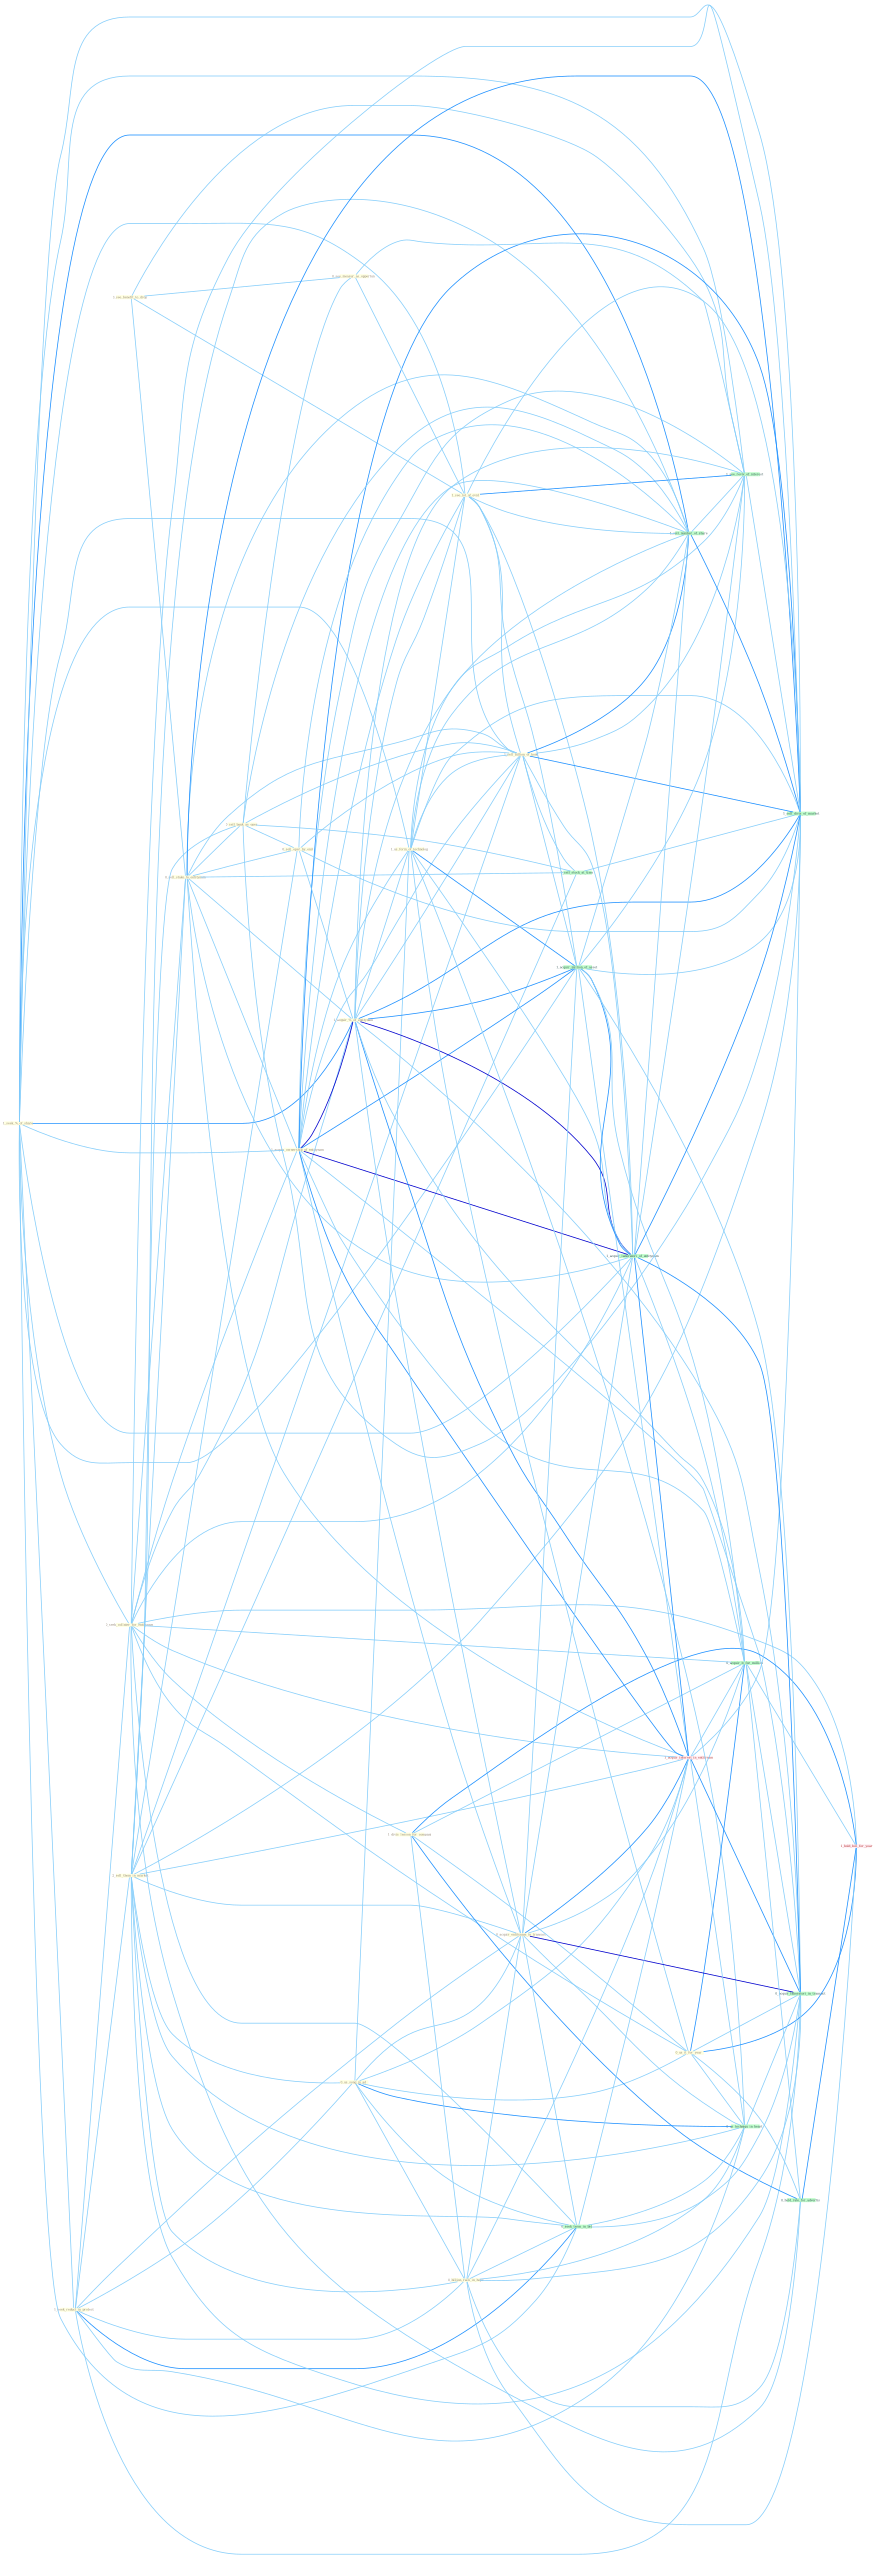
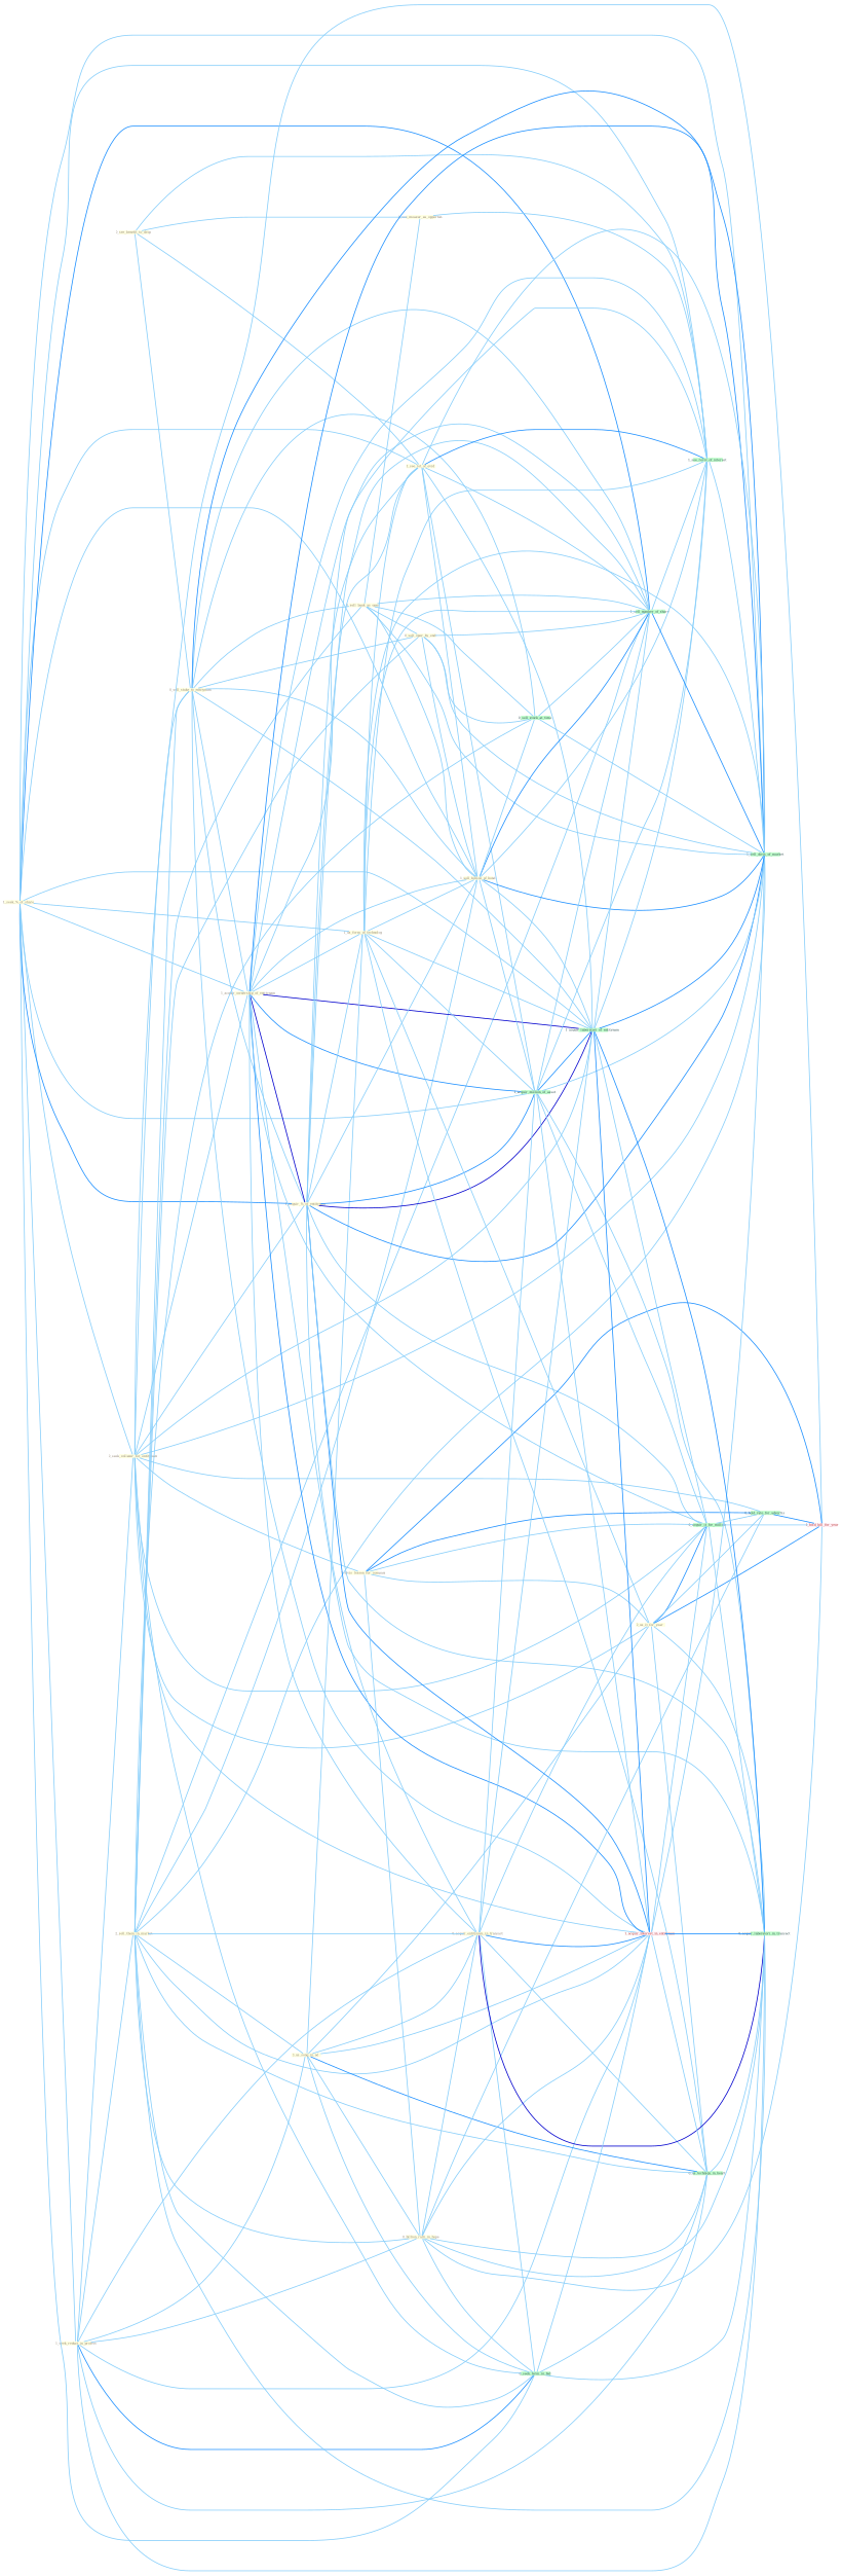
  graph {
    rankdir=LR
    node [color="#ffffe0" fixedsize=true fontcolor="#8b7d6b" fontsize=4 shape=polygon style=filled]
    edge [color="#87cefa" w=1]
    "1_seek_%_of_share " [height=.06 width=.5]
    "1_seek_reduct_in_protect " [height=.06 width=.5]
    "0_seek_collater_for_entitynam " [height=.06 width=.5]
    "0_see_benefit_to_drop " [height=.06 width=.5]
    n5 [height=.06 label="2_sell_them_in_market" width=.5]
    "0_sell_stake_to_entitynam " [height=.06 width=.5]
    "1_acquir_ownership_of_entitynam " [height=.06 width=.5]
    "0_us_song_in_ad " [height=.06 width=.5]
    "1_acquir_%_of_entitynam " [height=.06 width=.5]
    "0_sell_bank_as_oper " [height=.06 width=.5]
    n11 [height=.06 label="1_divis_lesson_for_compani" width=.5]
    "1_us_form_of_technolog " [height=.06 width=.5]
    "0_see_measur_as_opportun " [height=.06 width=.5]
    "1_see_lot_of_evid " [height=.06 width=.5]
    "0_sell_oper_by_end " [height=.06 width=.5]
    "1_sell_billion_of_bond " [height=.06 width=.5]
    "0_us_it_for_year " [height=.06 width=.5]
    n18 [height=.06 label="0_billion_ralli_in_hope" width=.5]
    "0_acquir_entitynam_in_transact " [height=.06 width=.5]
    "1_acquir_interest_in_entitynam " [color="#fff0f5" fontcolor="#b22222" height=.06 width=.5]
    "1_hold_bill_for_year " [color="#fff0f5" fontcolor="#b22222" height=.06 width=.5]
    "1_acquir_million_of_asset " [color="#BDFCC9" fontcolor="#2f4f4f" height=.06 width=.5]
    "1_acquir_laboratori_of_entitynam " [color="#BDFCC9" fontcolor="#2f4f4f" height=.06 width=.5]
    "0_seek_term_in_bid " [color="#BDFCC9" fontcolor="#2f4f4f" height=.06 width=.5]
    "1_sell_number_of_share " [color="#BDFCC9" fontcolor="#2f4f4f" height=.06 width=.5]
    "1_see_reviv_of_interest " [color="#BDFCC9" fontcolor="#2f4f4f" height=.06 width=.5]
    n27 [color="#BDFCC9" fontcolor="#2f4f4f" height=.06 label="1_sell_divis_of_market" width=.5]
    "0_us_techniqu_in_heart " [color="#BDFCC9" fontcolor="#2f4f4f" height=.06 width=.5]
    "0_acquir_laboratori_in_transact " [color="#BDFCC9" fontcolor="#2f4f4f" height=.06 width=.5]
    "0_acquir_it_for_million " [color="#BDFCC9" fontcolor="#2f4f4f" height=.06 width=.5]
    "0_hold_rate_for_advertis " [color="#BDFCC9" fontcolor="#2f4f4f" height=.06 width=.5]
    "0_sell_stock_at_time " [color="#BDFCC9" fontcolor="#2f4f4f" height=.06 width=.5]
    subgraph sub_1 {
      "1_seek_%_of_share "
      "1_seek_reduct_in_protect "
      "0_seek_collater_for_entitynam "
      "0_see_benefit_to_drop "
      n5
      "0_sell_stake_to_entitynam "
      "1_acquir_ownership_of_entitynam "
      "0_us_song_in_ad "
      "1_acquir_%_of_entitynam "
      "0_sell_bank_as_oper "
      n11
      "1_us_form_of_technolog "
      "0_see_measur_as_opportun "
      "1_see_lot_of_evid "
      "0_sell_oper_by_end "
      "1_sell_billion_of_bond "
      "0_us_it_for_year "
      n18
      "0_acquir_entitynam_in_transact "
    }
    subgraph sub_2 {
      "1_acquir_interest_in_entitynam "
      "1_hold_bill_for_year "
    }
    "1_seek_%_of_share " -- "1_seek_reduct_in_protect "
    "1_seek_%_of_share " -- "0_seek_collater_for_entitynam "
    "1_seek_%_of_share " -- "1_acquir_ownership_of_entitynam "
    "1_seek_%_of_share " -- "1_acquir_%_of_entitynam " [color="#1e90ff" w=2]
    "1_seek_%_of_share " -- "1_us_form_of_technolog "
    "1_seek_%_of_share " -- "1_see_lot_of_evid "
    "1_seek_%_of_share " -- "1_sell_billion_of_bond "
    "1_seek_%_of_share " -- "1_acquir_million_of_asset "
    "1_seek_%_of_share " -- "1_acquir_laboratori_of_entitynam "
    "1_seek_%_of_share " -- "0_seek_term_in_bid "
    "1_seek_%_of_share " -- "1_sell_number_of_share " [color="#1e90ff" w=2]
    "1_seek_%_of_share " -- "1_see_reviv_of_interest "
    "1_seek_%_of_share " -- n27
    "1_seek_reduct_in_protect " -- "0_seek_collater_for_entitynam "
    "1_seek_reduct_in_protect " -- n5
    "1_seek_reduct_in_protect " -- "0_us_song_in_ad "
    "1_seek_reduct_in_protect " -- n18
    "1_seek_reduct_in_protect " -- "0_acquir_entitynam_in_transact "
+   "1_seek_reduct_in_protect " -- "1_acquir_interest_in_entitynam "
    "1_seek_reduct_in_protect " -- "0_seek_term_in_bid " [color="#1e90ff" w=2]
    "1_seek_reduct_in_protect " -- "0_us_techniqu_in_heart "
    "1_seek_reduct_in_protect " -- "0_acquir_laboratori_in_transact "
    "0_seek_collater_for_entitynam " -- "0_sell_stake_to_entitynam "
    "0_seek_collater_for_entitynam " -- "1_acquir_ownership_of_entitynam "
    "0_seek_collater_for_entitynam " -- "1_acquir_%_of_entitynam "
    "0_seek_collater_for_entitynam " -- n11
    "0_seek_collater_for_entitynam " -- "0_us_it_for_year "
    "0_seek_collater_for_entitynam " -- "1_acquir_interest_in_entitynam "
    "0_seek_collater_for_entitynam " -- "1_hold_bill_for_year "
    "0_seek_collater_for_entitynam " -- "1_acquir_laboratori_of_entitynam "
    "0_seek_collater_for_entitynam " -- "0_seek_term_in_bid "
    "0_seek_collater_for_entitynam " -- n27
    "0_seek_collater_for_entitynam " -- "0_acquir_it_for_million "
    "0_seek_collater_for_entitynam " -- "0_hold_rate_for_advertis "
    "0_see_benefit_to_drop " -- "0_sell_stake_to_entitynam "
    "0_see_benefit_to_drop " -- "0_see_measur_as_opportun "
    "0_see_benefit_to_drop " -- "1_see_lot_of_evid "
    "0_see_benefit_to_drop " -- "1_see_reviv_of_interest "
    n5 -- "0_sell_stake_to_entitynam "
    n5 -- "0_us_song_in_ad "
    n5 -- "0_sell_bank_as_oper "
    n5 -- "0_sell_oper_by_end "
    n5 -- "1_sell_billion_of_bond "
    n5 -- n18
    n5 -- "0_acquir_entitynam_in_transact "
    n5 -- "1_acquir_interest_in_entitynam "
    n5 -- "0_seek_term_in_bid "
    n5 -- "1_sell_number_of_share "
    n5 -- n27
    n5 -- "0_us_techniqu_in_heart "
    n5 -- "0_acquir_laboratori_in_transact "
    n5 -- "0_sell_stock_at_time "
    "0_sell_stake_to_entitynam " -- "1_acquir_ownership_of_entitynam "
    "0_sell_stake_to_entitynam " -- "1_acquir_%_of_entitynam "
    "0_sell_stake_to_entitynam " -- "0_sell_bank_as_oper "
    "0_sell_stake_to_entitynam " -- "0_sell_oper_by_end "
    "0_sell_stake_to_entitynam " -- "1_sell_billion_of_bond "
    "0_sell_stake_to_entitynam " -- "1_acquir_interest_in_entitynam "
    "0_sell_stake_to_entitynam " -- "1_acquir_laboratori_of_entitynam "
    "0_sell_stake_to_entitynam " -- "1_sell_number_of_share "
    "0_sell_stake_to_entitynam " -- n27 [color="#1e90ff" w=2]
    "0_sell_stake_to_entitynam " -- "0_sell_stock_at_time "
    "1_acquir_ownership_of_entitynam " -- "1_acquir_%_of_entitynam " [color="#0000cd" w=3]
    "1_acquir_ownership_of_entitynam " -- "1_us_form_of_technolog "
    "1_acquir_ownership_of_entitynam " -- "1_see_lot_of_evid "
    "1_acquir_ownership_of_entitynam " -- "1_sell_billion_of_bond "
    "1_acquir_ownership_of_entitynam " -- "0_acquir_entitynam_in_transact "
    "1_acquir_ownership_of_entitynam " -- "1_acquir_interest_in_entitynam " [color="#1e90ff" w=2]
    "1_acquir_ownership_of_entitynam " -- "1_acquir_million_of_asset " [color="#1e90ff" w=2]
    "1_acquir_ownership_of_entitynam " -- "1_acquir_laboratori_of_entitynam " [color="#0000cd" w=3]
    "1_acquir_ownership_of_entitynam " -- "1_sell_number_of_share "
    "1_acquir_ownership_of_entitynam " -- "1_see_reviv_of_interest "
    "1_acquir_ownership_of_entitynam " -- n27 [color="#1e90ff" w=2]
    "1_acquir_ownership_of_entitynam " -- "0_acquir_laboratori_in_transact "
    "1_acquir_ownership_of_entitynam " -- "0_acquir_it_for_million "
    "0_us_song_in_ad " -- "1_us_form_of_technolog "
    "0_us_song_in_ad " -- "0_us_it_for_year "
    "0_us_song_in_ad " -- n18
    "0_us_song_in_ad " -- "0_acquir_entitynam_in_transact "
    "0_us_song_in_ad " -- "1_acquir_interest_in_entitynam "
    "0_us_song_in_ad " -- "0_seek_term_in_bid "
    "0_us_song_in_ad " -- "0_us_techniqu_in_heart " [color="#1e90ff" w=2]
    "1_acquir_%_of_entitynam " -- "1_us_form_of_technolog "
    "1_acquir_%_of_entitynam " -- "1_see_lot_of_evid "
    "1_acquir_%_of_entitynam " -- "1_sell_billion_of_bond "
    "1_acquir_%_of_entitynam " -- "0_acquir_entitynam_in_transact "
    "1_acquir_%_of_entitynam " -- "1_acquir_interest_in_entitynam " [color="#1e90ff" w=2]
    "1_acquir_%_of_entitynam " -- "1_acquir_million_of_asset " [color="#1e90ff" w=2]
    "1_acquir_%_of_entitynam " -- "1_acquir_laboratori_of_entitynam " [color="#0000cd" w=3]
    "1_acquir_%_of_entitynam " -- "1_sell_number_of_share "
    "1_acquir_%_of_entitynam " -- "1_see_reviv_of_interest "
    "1_acquir_%_of_entitynam " -- n27 [color="#1e90ff" w=2]
    "1_acquir_%_of_entitynam " -- "0_acquir_laboratori_in_transact "
    "1_acquir_%_of_entitynam " -- "0_acquir_it_for_million "
    "0_sell_bank_as_oper " -- "0_see_measur_as_opportun "
    "0_sell_bank_as_oper " -- "0_sell_oper_by_end "
    "0_sell_bank_as_oper " -- "1_sell_billion_of_bond "
    "0_sell_bank_as_oper " -- "1_sell_number_of_share "
    "0_sell_bank_as_oper " -- n27
    "0_sell_bank_as_oper " -- "0_sell_stock_at_time "
    n11 -- "0_us_it_for_year "
    n11 -- n18
    n11 -- "1_hold_bill_for_year " [color="#1e90ff" w=2]
    n11 -- "0_acquir_it_for_million "
    n11 -- "0_hold_rate_for_advertis " [color="#1e90ff" w=2]
    "1_us_form_of_technolog " -- "1_see_lot_of_evid "
    "1_us_form_of_technolog " -- "1_sell_billion_of_bond "
    "1_us_form_of_technolog " -- "0_us_it_for_year "
-   "1_us_form_of_technolog " -- "1_acquir_million_of_asset " [color="#1e90ff"]
+   "1_us_form_of_technolog " -- "1_acquir_million_of_asset "
    "1_us_form_of_technolog " -- "1_acquir_laboratori_of_entitynam "
    "1_us_form_of_technolog " -- "1_sell_number_of_share "
    "1_us_form_of_technolog " -- "1_see_reviv_of_interest "
    "1_us_form_of_technolog " -- n27
    "1_us_form_of_technolog " -- "0_us_techniqu_in_heart "
-   "0_see_measur_as_opportun " -- "1_see_lot_of_evid "
    "0_see_measur_as_opportun " -- "1_see_reviv_of_interest "
    "1_see_lot_of_evid " -- "1_sell_billion_of_bond "
    "1_see_lot_of_evid " -- "1_acquir_million_of_asset "
    "1_see_lot_of_evid " -- "1_acquir_laboratori_of_entitynam "
    "1_see_lot_of_evid " -- "1_sell_number_of_share "
    "1_see_lot_of_evid " -- "1_see_reviv_of_interest " [color="#1e90ff" w=2]
    "1_see_lot_of_evid " -- n27
    "0_sell_oper_by_end " -- "1_sell_billion_of_bond "
    "0_sell_oper_by_end " -- "1_sell_number_of_share "
    "0_sell_oper_by_end " -- n27
-   "0_sell_oper_by_end " -- "1_acquir_%_of_entitynam "
+   "0_sell_oper_by_end " -- "0_sell_stock_at_time "
    "1_sell_billion_of_bond " -- "1_acquir_million_of_asset "
    "1_sell_billion_of_bond " -- "1_acquir_laboratori_of_entitynam "
    "1_sell_billion_of_bond " -- "1_sell_number_of_share " [color="#1e90ff" w=2]
    "1_sell_billion_of_bond " -- "1_see_reviv_of_interest "
    "1_sell_billion_of_bond " -- n27 [color="#1e90ff" w=2]
    "1_sell_billion_of_bond " -- "0_sell_stock_at_time "
    "0_us_it_for_year " -- "1_hold_bill_for_year " [color="#1e90ff" w=2]
    "0_us_it_for_year " -- "0_us_techniqu_in_heart "
    "0_us_it_for_year " -- "0_acquir_laboratori_in_transact "
    "0_us_it_for_year " -- "0_acquir_it_for_million " [color="#1e90ff" w=2]
    "0_us_it_for_year " -- "0_hold_rate_for_advertis "
    n18 -- "0_acquir_entitynam_in_transact "
    n18 -- "1_acquir_interest_in_entitynam "
    n18 -- "1_hold_bill_for_year "
    n18 -- "0_seek_term_in_bid "
    n18 -- "0_us_techniqu_in_heart "
    n18 -- "0_acquir_laboratori_in_transact "
    n18 -- "0_hold_rate_for_advertis "
    "0_acquir_entitynam_in_transact " -- "1_acquir_interest_in_entitynam " [color="#1e90ff" w=2]
    "0_acquir_entitynam_in_transact " -- "1_acquir_million_of_asset "
    "0_acquir_entitynam_in_transact " -- "1_acquir_laboratori_of_entitynam "
    "0_acquir_entitynam_in_transact " -- "0_seek_term_in_bid "
    "0_acquir_entitynam_in_transact " -- "0_us_techniqu_in_heart "
    "0_acquir_entitynam_in_transact " -- "0_acquir_laboratori_in_transact " [color="#0000cd" w=3]
    "0_acquir_entitynam_in_transact " -- "0_acquir_it_for_million "
    "1_acquir_interest_in_entitynam " -- n27
    "1_acquir_interest_in_entitynam " -- "0_us_techniqu_in_heart "
    "1_acquir_interest_in_entitynam " -- "0_acquir_laboratori_in_transact " [color="#1e90ff" w=2]
    "1_acquir_interest_in_entitynam " -- "0_acquir_it_for_million "
    "1_acquir_million_of_asset " -- "1_acquir_interest_in_entitynam "
    "1_acquir_million_of_asset " -- "1_acquir_laboratori_of_entitynam " [color="#1e90ff" w=2]
    "1_acquir_million_of_asset " -- "1_sell_number_of_share "
    "1_acquir_million_of_asset " -- "1_see_reviv_of_interest "
    "1_acquir_million_of_asset " -- n27
    "1_acquir_million_of_asset " -- "0_acquir_laboratori_in_transact "
    "1_acquir_million_of_asset " -- "0_acquir_it_for_million "
    "1_acquir_laboratori_of_entitynam " -- "1_acquir_interest_in_entitynam " [color="#1e90ff" w=2]
    "1_acquir_laboratori_of_entitynam " -- "1_sell_number_of_share "
    "1_acquir_laboratori_of_entitynam " -- "1_see_reviv_of_interest "
    "1_acquir_laboratori_of_entitynam " -- n27 [color="#1e90ff" w=2]
    "1_acquir_laboratori_of_entitynam " -- "0_acquir_laboratori_in_transact " [color="#1e90ff" w=2]
    "1_acquir_laboratori_of_entitynam " -- "0_acquir_it_for_million "
    "0_seek_term_in_bid " -- "1_acquir_interest_in_entitynam "
    "0_seek_term_in_bid " -- "0_us_techniqu_in_heart "
    "0_seek_term_in_bid " -- "0_acquir_laboratori_in_transact "
    "1_sell_number_of_share " -- "1_see_reviv_of_interest "
    "1_sell_number_of_share " -- n27 [color="#1e90ff" w=2]
    "1_see_reviv_of_interest " -- n27
    "0_us_techniqu_in_heart " -- "0_acquir_laboratori_in_transact "
    "0_acquir_it_for_million " -- "1_hold_bill_for_year "
    "0_acquir_it_for_million " -- "0_acquir_laboratori_in_transact "
    "0_acquir_it_for_million " -- "0_hold_rate_for_advertis "
    "0_hold_rate_for_advertis " -- "1_hold_bill_for_year " [color="#1e90ff" w=2]
+   "0_sell_stock_at_time " -- "1_sell_number_of_share "
    "0_sell_stock_at_time " -- n27
  }
